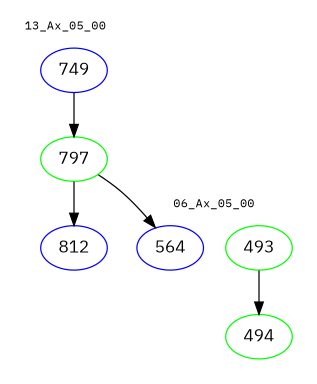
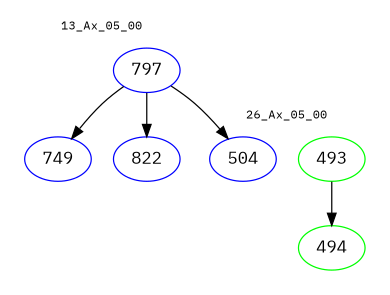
  digraph {
    fontname="IBM Plex Mono"
    node [color=green fontname="IBM Plex Mono"]
    edge [color=black fontname="IBM Plex Mono"]
    n1 [label=493]
    n2 [label=494]
-   n3 [color=blue label=564]
-   n4 [label=797]
+   n3 [color=blue label=504]
+   n4 [color=blue label=797]
    n5 [color=blue label=749]
-   n6 [color=blue label=812]
+   n6 [color=blue label=822]
    subgraph cluster_1 {
      color=white
      fontsize=10
-     label="06_Ax_05_00"
+     label="26_Ax_05_00"
      n1
      n2
      n3
    }
    subgraph cluster_2 {
      color=white
      fontsize=10
      label="13_Ax_05_00"
      n4
      n5
      n6
    }
    n1 -> n2
    n4 -> n3
-   n5 -> n4
+   n4 -> n5
    n4 -> n6
  }
